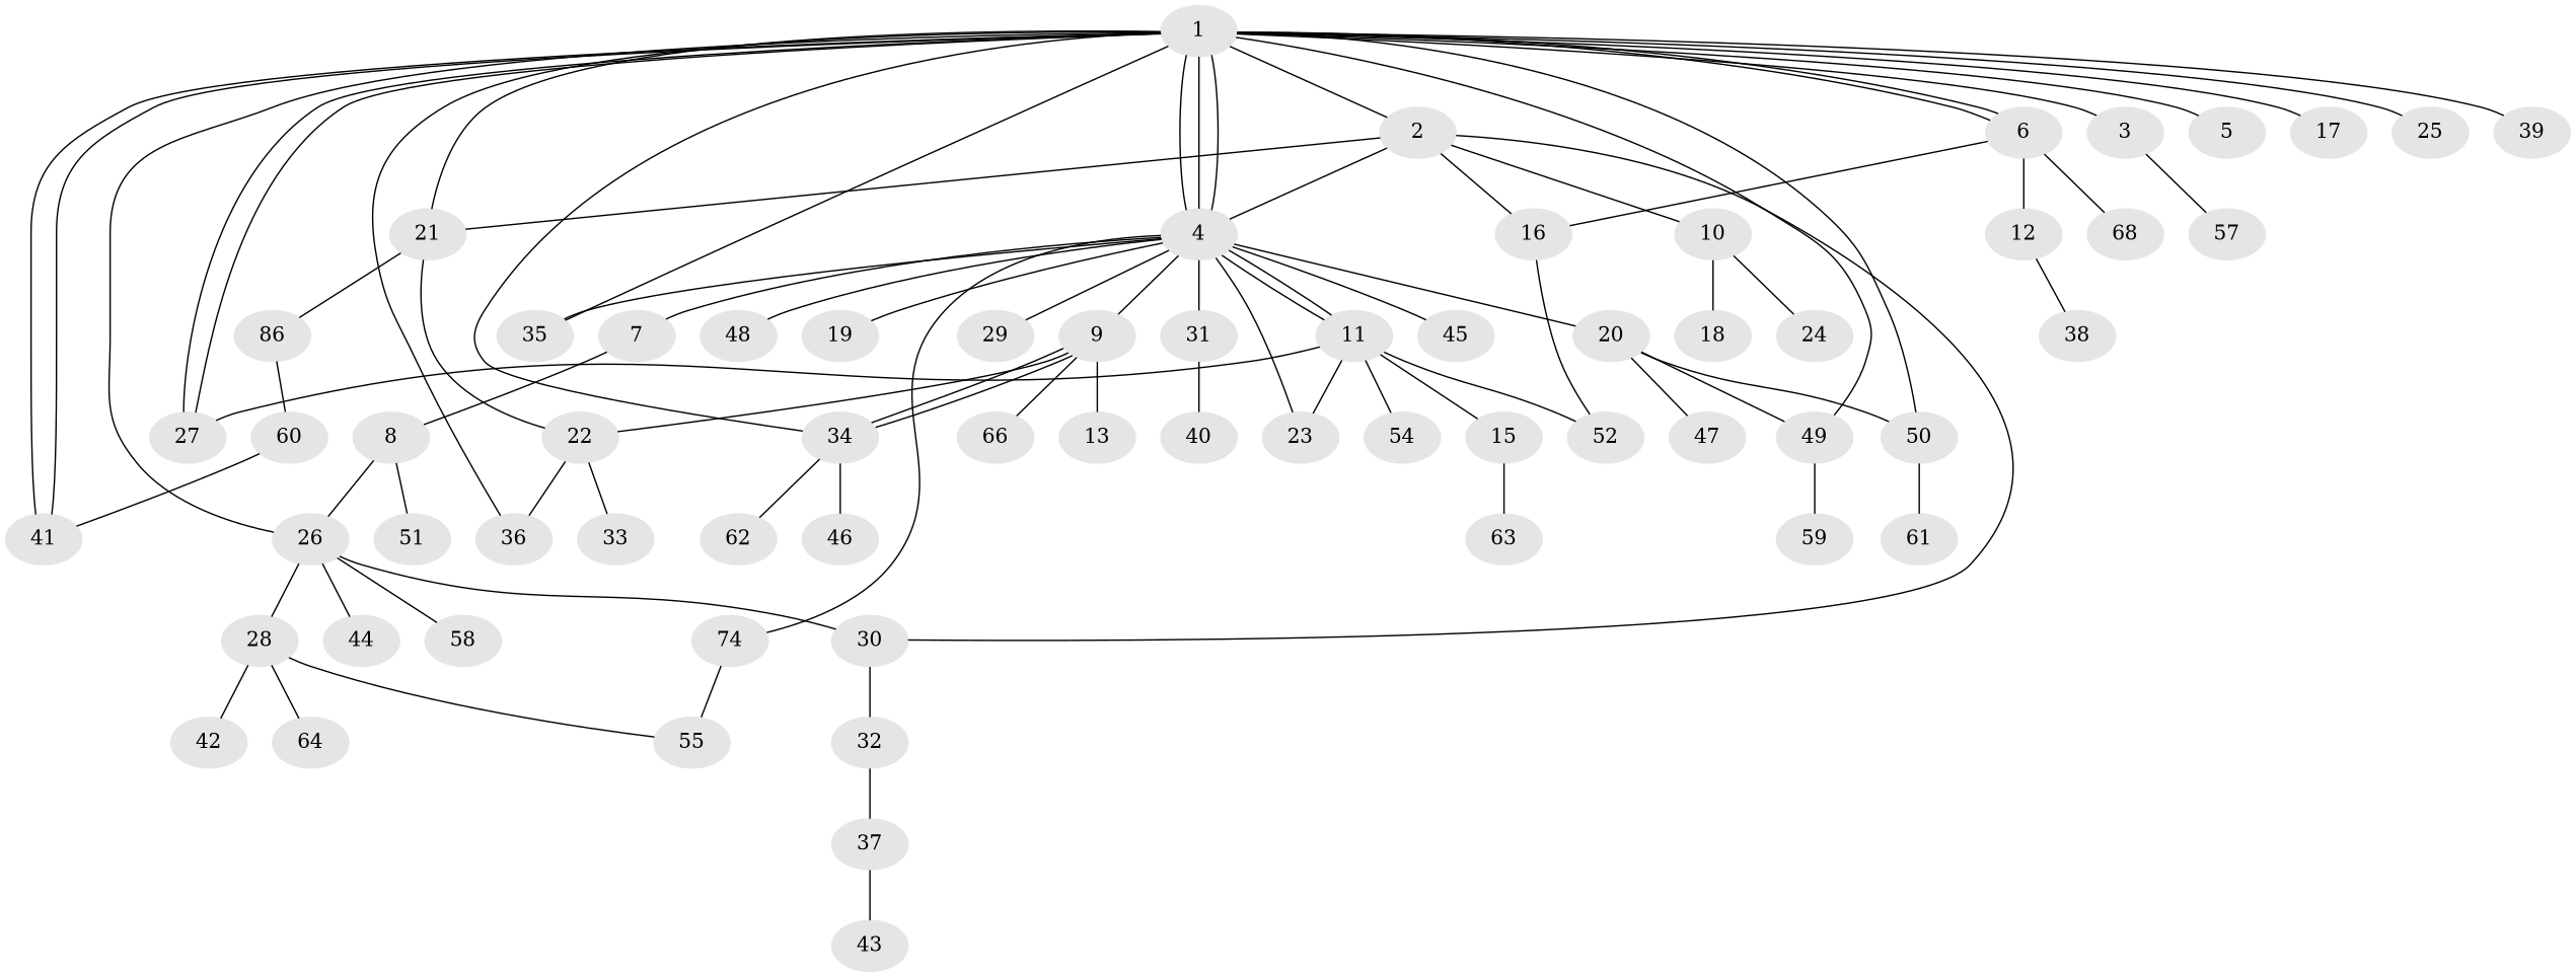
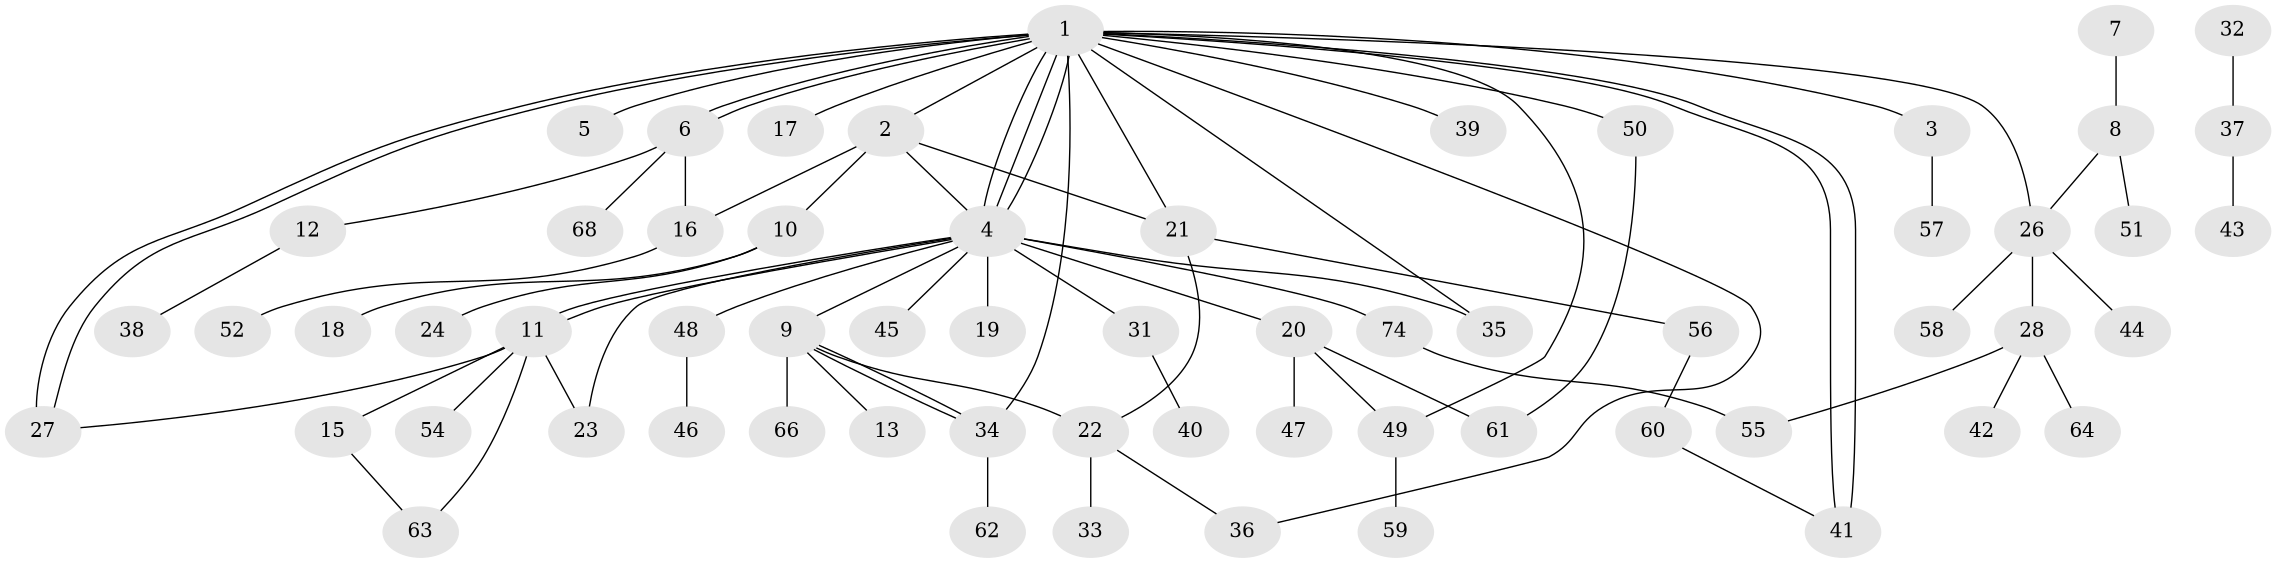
  graph {
    node [color=gray90 style=filled]
    1
    2
    3
    4
    5
    6
    17
    21
-   25
    26
    27
    34
    35
    36
    39
    41
    49
    50
    10
    16
-   30
    57
    7
    9
    11
    n26 [label=74]
    19
    20
    23
-   29
    31
    45
    48
    12
    n35 [label=68]
    22
-   56 [label=86]
+   56
    28
    44
    58
    46
    62
    59
    61
    18
    24
    52
    32
    8
    13
    66
    15
    54
    55
    47
    40
    38
    51
    33
    63
    60
    42
    64
    37
    43
    1 -- 2
    1 -- 3
    1 -- 4
    1 -- 4
    1 -- 4
    1 -- 5
    1 -- 6
    1 -- 6
    1 -- 17
    1 -- 21
-   1 -- 25
    1 -- 26
    1 -- 27
    1 -- 27
    1 -- 34
    1 -- 35
    1 -- 36
    1 -- 39
    1 -- 41
    1 -- 41
    1 -- 49
    1 -- 50
    2 -- 4
    2 -- 21
    2 -- 10
    2 -- 16
-   2 -- 30
    3 -- 57
    4 -- 35
-   4 -- 7
    4 -- 9
    4 -- 11
    4 -- 11
    4 -- n26
    4 -- 19
    4 -- 20
    4 -- 23
-   4 -- 29
    4 -- 31
    4 -- 45
    4 -- 48
    6 -- 16
    6 -- 12
    6 -- n35
    21 -- 22
    21 -- 56
-   26 -- 30
    26 -- 28
    26 -- 44
    26 -- 58
-   34 -- 46
+   48 -- 46
    34 -- 62
    49 -- 59
    50 -- 61
    10 -- 18
    10 -- 24
    16 -- 52
-   30 -- 32
    7 -- 8
    9 -- 34
    9 -- 34
    9 -- 22
    9 -- 13
    9 -- 66
    11 -- 27
    11 -- 23
-   11 -- 52
+   11 -- 63
    11 -- 15
    11 -- 54
    n26 -- 55
    20 -- 49
-   20 -- 50
+   20 -- 61
    20 -- 47
    31 -- 40
    12 -- 38
    22 -- 36
    22 -- 33
    56 -- 60
    28 -- 55
    28 -- 42
    28 -- 64
    32 -- 37
    8 -- 26
    8 -- 51
    15 -- 63
    60 -- 41
    37 -- 43
  }
